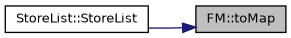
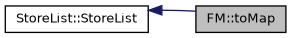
  digraph {
    rankdir=RL
    node [color=black fontname=Helvetica fontsize=10 shape=record style=filled]
    n1 [fillcolor=grey75 fontcolor=black height=0.2 label="FM::toMap" width=0.4]
    n2 [fillcolor=white height=0.2 label="StoreList::StoreList" width=0.4]
-   n1 -> n2 [color=midnightblue dir=back fontname=Helvetica fontsize=10 labelfontname=Helvetica labelfontsize=10 style=solid]
+   n2 -> n1 [color=midnightblue dir=back fontname=Helvetica fontsize=10 labelfontname=Helvetica labelfontsize=10 style=solid]
  }
